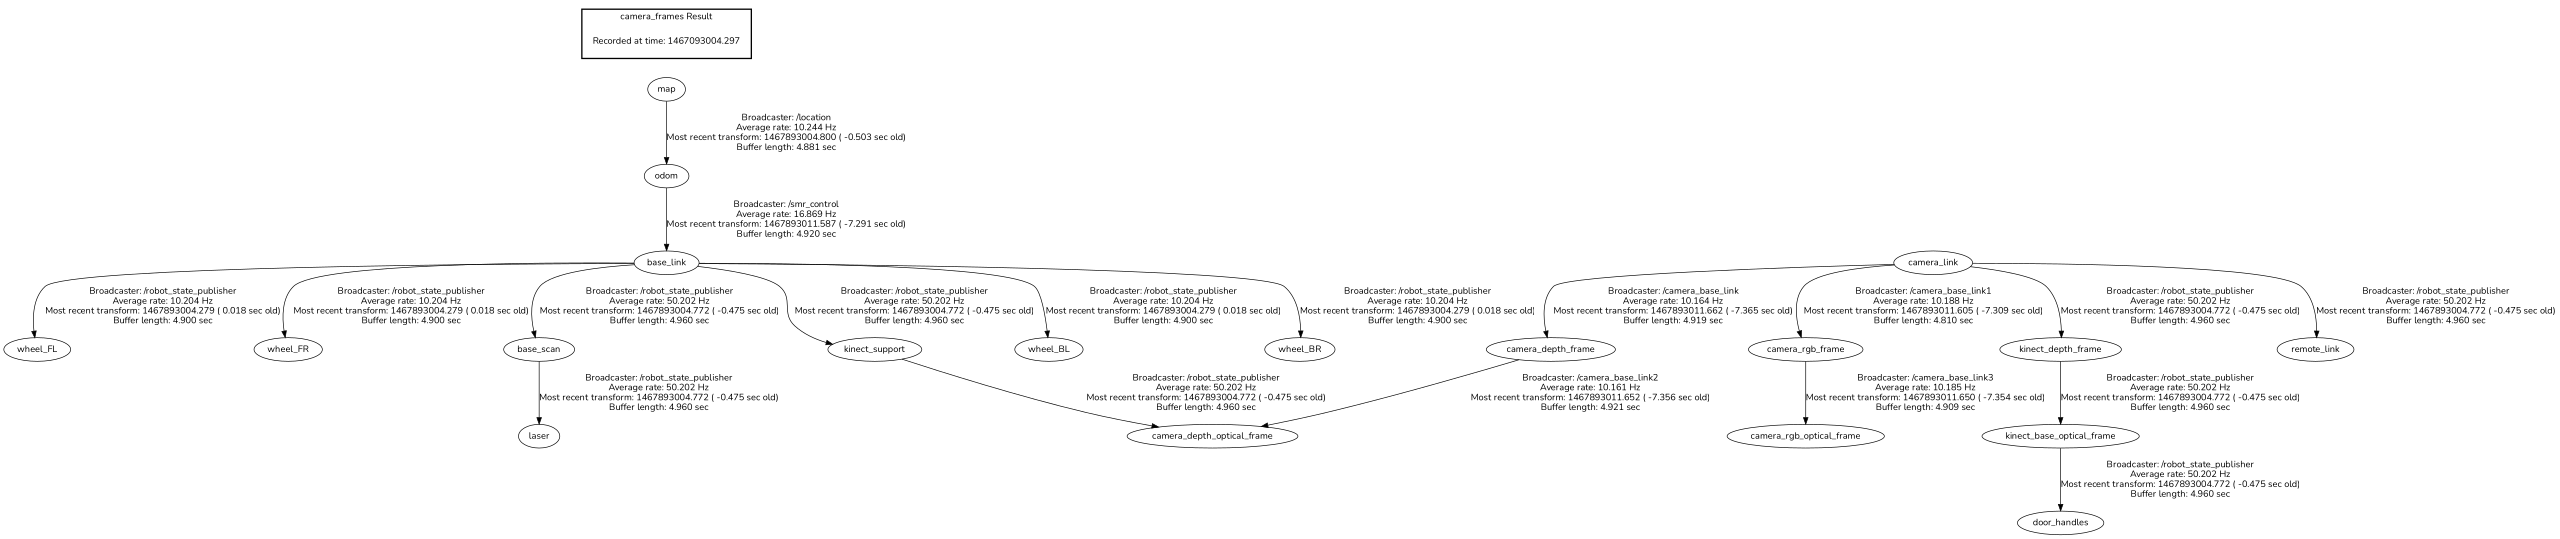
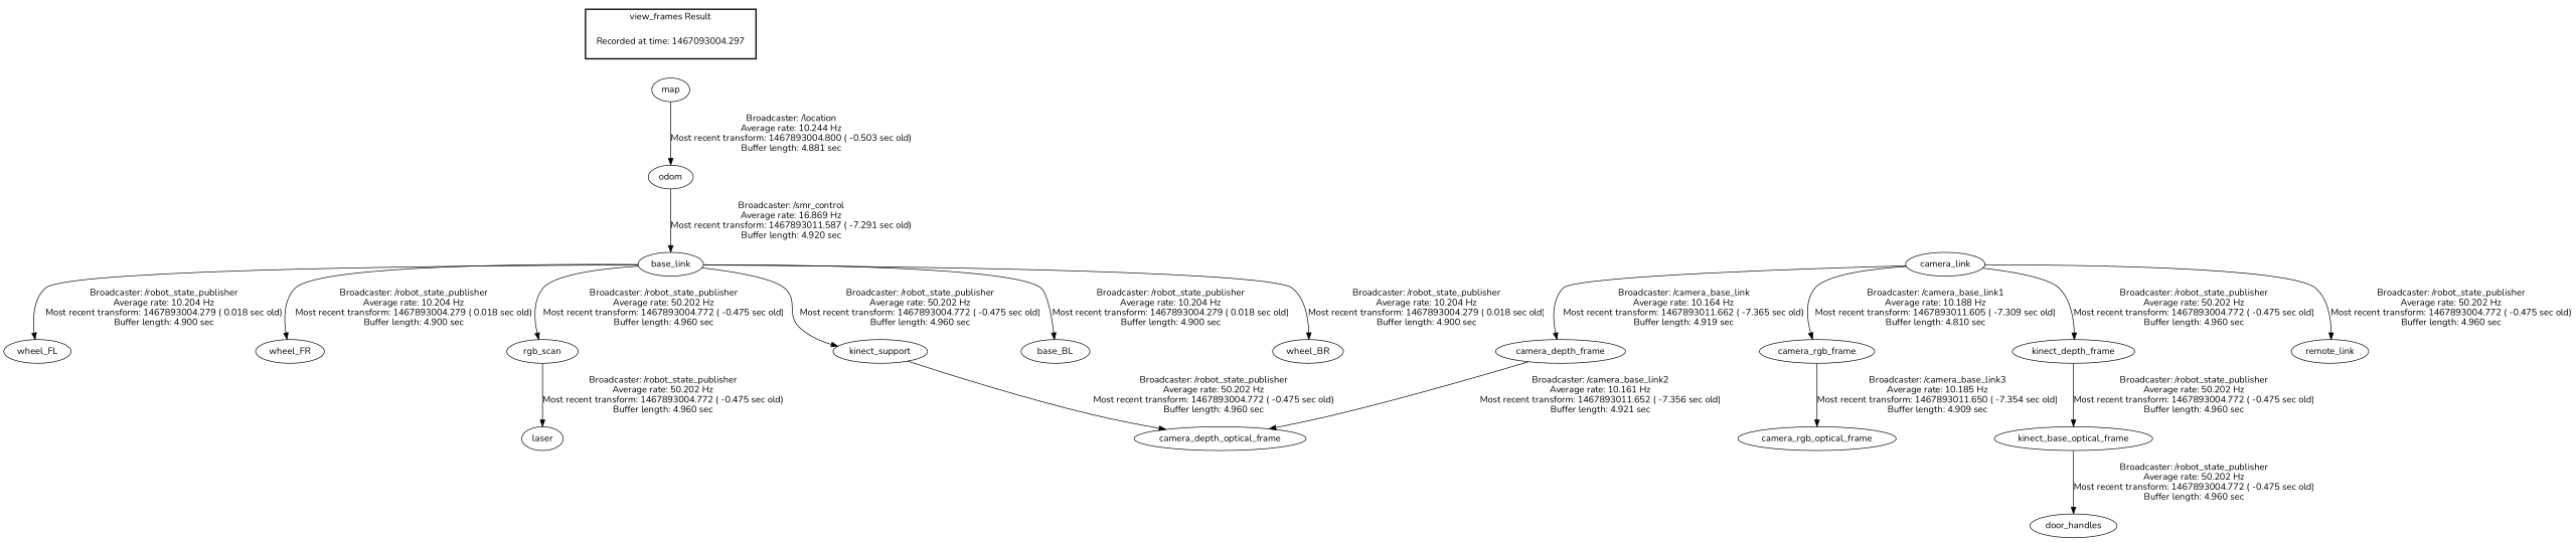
  digraph {
    fontname=Nunito
    node [fontname=Nunito]
    edge [fontname=Nunito]
    n1 [label="Recorded at time: 1467093004.297" shape=plaintext]
    map
    base_link
-   base_scan
+   base_scan [label=rgb_scan]
    kinect_support
-   wheel_BL
+   wheel_BL [label=base_BL]
    wheel_BR
    wheel_FL
    wheel_FR
    laser
    camera_depth_optical_frame
    odom
    camera_link
    kinect_depth_frame
    remote_link
    camera_depth_frame
    camera_rgb_frame
    n18 [label=kinect_base_optical_frame]
    door_handles
    camera_rgb_optical_frame
    subgraph cluster_1 {
      color=black
-     label="camera_frames Result"
+     label="view_frames Result"
      style=bold
      n1
    }
    n1 -> map [style=invis]
    map -> odom [label="Broadcaster: /location\nAverage rate: 10.244 Hz\nMost recent transform: 1467893004.800 ( -0.503 sec old)\nBuffer length: 4.881 sec\n"]
    base_link -> base_scan [label="Broadcaster: /robot_state_publisher\nAverage rate: 50.202 Hz\nMost recent transform: 1467893004.772 ( -0.475 sec old)\nBuffer length: 4.960 sec\n"]
    base_link -> kinect_support [label="Broadcaster: /robot_state_publisher\nAverage rate: 50.202 Hz\nMost recent transform: 1467893004.772 ( -0.475 sec old)\nBuffer length: 4.960 sec\n"]
    base_link -> wheel_BL [label="Broadcaster: /robot_state_publisher\nAverage rate: 10.204 Hz\nMost recent transform: 1467893004.279 ( 0.018 sec old)\nBuffer length: 4.900 sec\n"]
    base_link -> wheel_BR [label="Broadcaster: /robot_state_publisher\nAverage rate: 10.204 Hz\nMost recent transform: 1467893004.279 ( 0.018 sec old)\nBuffer length: 4.900 sec\n"]
    base_link -> wheel_FL [label="Broadcaster: /robot_state_publisher\nAverage rate: 10.204 Hz\nMost recent transform: 1467893004.279 ( 0.018 sec old)\nBuffer length: 4.900 sec\n"]
    base_link -> wheel_FR [label="Broadcaster: /robot_state_publisher\nAverage rate: 10.204 Hz\nMost recent transform: 1467893004.279 ( 0.018 sec old)\nBuffer length: 4.900 sec\n"]
    base_scan -> laser [label="Broadcaster: /robot_state_publisher\nAverage rate: 50.202 Hz\nMost recent transform: 1467893004.772 ( -0.475 sec old)\nBuffer length: 4.960 sec\n"]
    kinect_support -> camera_depth_optical_frame [label="Broadcaster: /robot_state_publisher\nAverage rate: 50.202 Hz\nMost recent transform: 1467893004.772 ( -0.475 sec old)\nBuffer length: 4.960 sec\n"]
    odom -> base_link [label="Broadcaster: /smr_control\nAverage rate: 16.869 Hz\nMost recent transform: 1467893011.587 ( -7.291 sec old)\nBuffer length: 4.920 sec\n"]
    camera_link -> kinect_depth_frame [label="Broadcaster: /robot_state_publisher\nAverage rate: 50.202 Hz\nMost recent transform: 1467893004.772 ( -0.475 sec old)\nBuffer length: 4.960 sec\n"]
    camera_link -> remote_link [label="Broadcaster: /robot_state_publisher\nAverage rate: 50.202 Hz\nMost recent transform: 1467893004.772 ( -0.475 sec old)\nBuffer length: 4.960 sec\n"]
    camera_link -> camera_depth_frame [label="Broadcaster: /camera_base_link\nAverage rate: 10.164 Hz\nMost recent transform: 1467893011.662 ( -7.365 sec old)\nBuffer length: 4.919 sec\n"]
    camera_link -> camera_rgb_frame [label="Broadcaster: /camera_base_link1\nAverage rate: 10.188 Hz\nMost recent transform: 1467893011.605 ( -7.309 sec old)\nBuffer length: 4.810 sec\n"]
    kinect_depth_frame -> n18 [label="Broadcaster: /robot_state_publisher\nAverage rate: 50.202 Hz\nMost recent transform: 1467893004.772 ( -0.475 sec old)\nBuffer length: 4.960 sec\n"]
    camera_depth_frame -> camera_depth_optical_frame [label="Broadcaster: /camera_base_link2\nAverage rate: 10.161 Hz\nMost recent transform: 1467893011.652 ( -7.356 sec old)\nBuffer length: 4.921 sec\n"]
    camera_rgb_frame -> camera_rgb_optical_frame [label="Broadcaster: /camera_base_link3\nAverage rate: 10.185 Hz\nMost recent transform: 1467893011.650 ( -7.354 sec old)\nBuffer length: 4.909 sec\n"]
    n18 -> door_handles [label="Broadcaster: /robot_state_publisher\nAverage rate: 50.202 Hz\nMost recent transform: 1467893004.772 ( -0.475 sec old)\nBuffer length: 4.960 sec\n"]
  }
